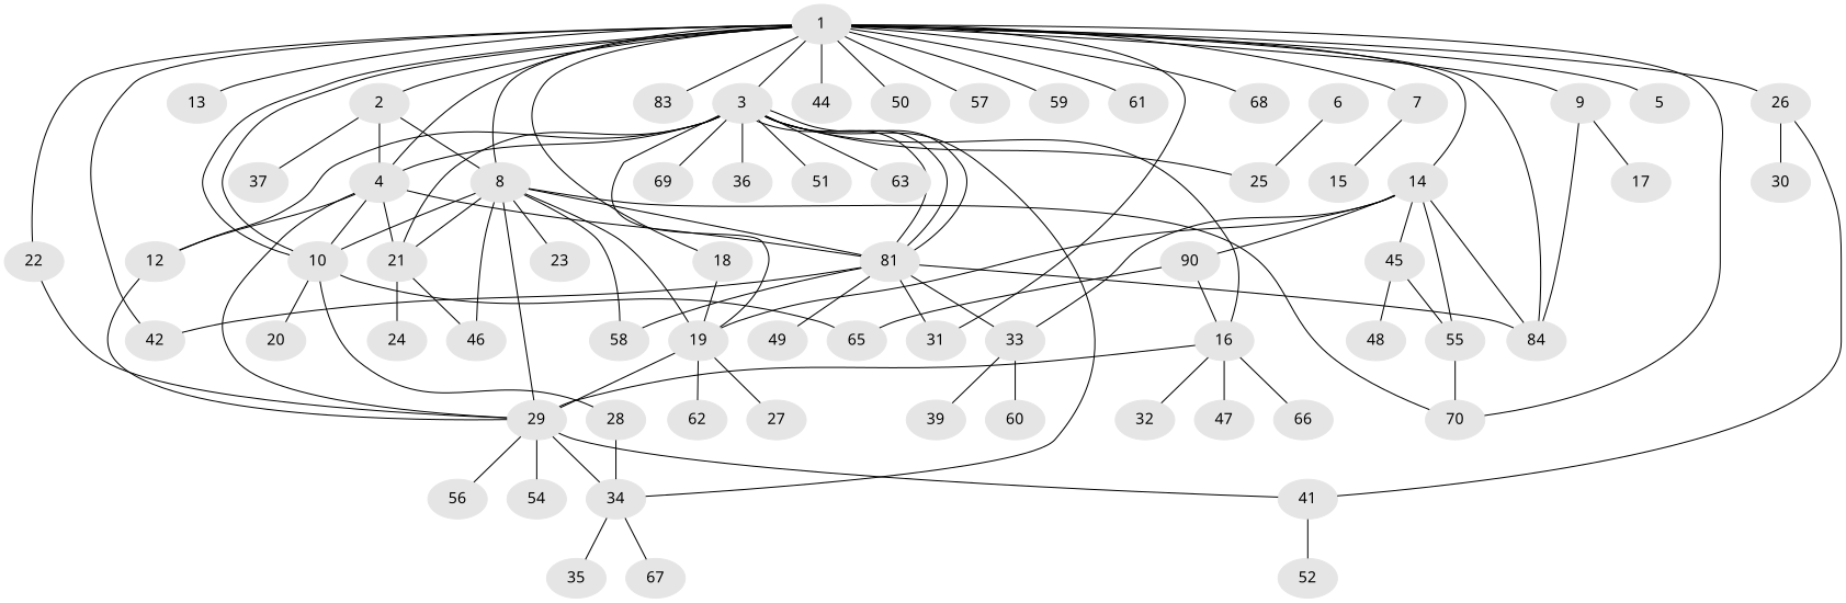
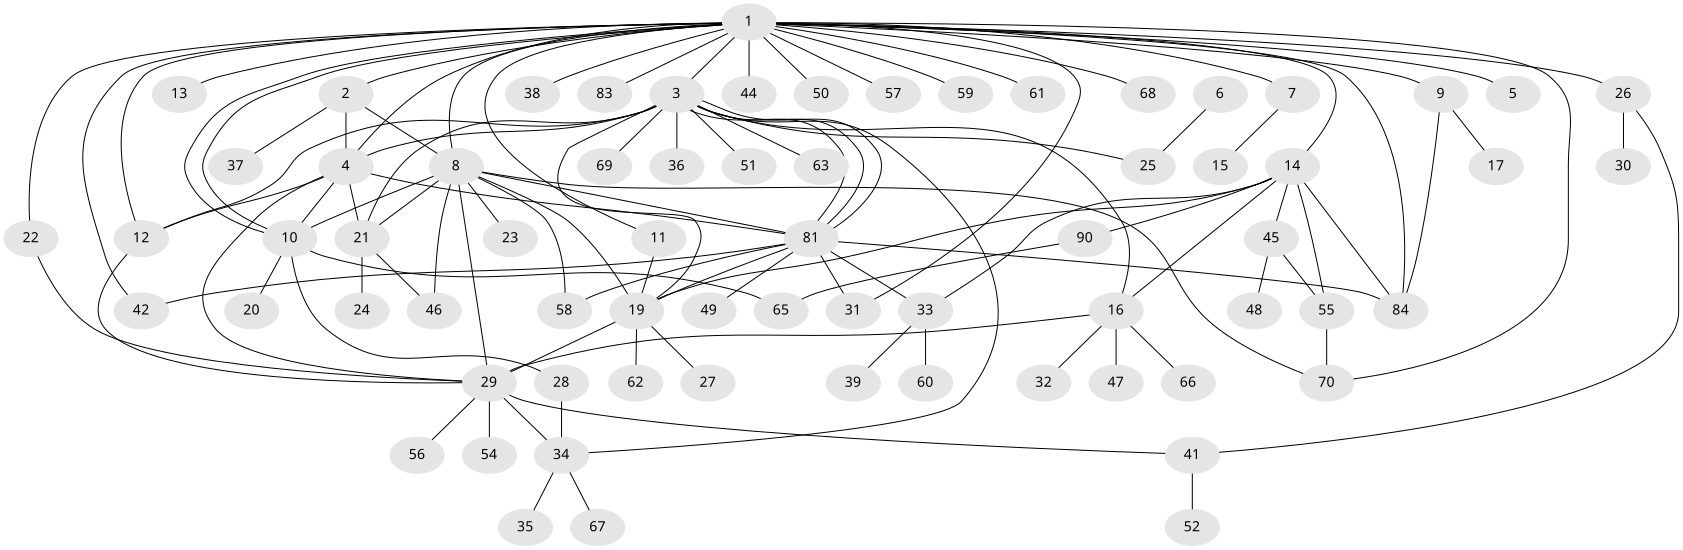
  graph {
    fontname="Noto Sans"
    node [color=gray90 fontname="Noto Sans" style=filled]
    edge [fontname="Noto Sans"]
    1
    2
    3
    4
    5
    7
    8
    9
    10
    12
    13
    14
-   18
+   18 [label=11]
    22
    26
    31
+   38
    42
    n19 [label=83]
    44
    50
    57
    59
    61
    n25 [label=84]
    68
    70
    37
    n29 [label=81]
    16
    19
    21
    34
    36
    51
    63
    69
    25
    29
    15
    23
    46
    58
    17
    20
    28
    65
    33
    n49 [label=90]
    45
    55
    30
    41
    39
    60
    6
    49
    32
    47
    66
    27
    62
    24
    35
    67
    54
    56
    48
    52
    1 -- 2
    1 -- 3
    1 -- 4
    1 -- 5
    1 -- 7
    1 -- 8
    1 -- 9
    1 -- 10
    1 -- 10
+   1 -- 12
    1 -- 13
    1 -- 14
    1 -- 18
    1 -- 22
    1 -- 26
    1 -- 31
+   1 -- 38
    1 -- 42
    1 -- n19
    1 -- 44
    1 -- 50
    1 -- 57
    1 -- 59
    1 -- 61
    1 -- n25
    1 -- 68
    1 -- 70
    2 -- 4
    2 -- 8
    2 -- 37
    3 -- 4
    3 -- 12
    3 -- n29
    3 -- n29
    3 -- n29
    3 -- 16
    3 -- 19
    3 -- 21
    3 -- 34
    3 -- 36
    3 -- 51
    3 -- 63
    3 -- 69
    3 -- 25
    4 -- 10
    4 -- 12
    4 -- n29
    4 -- 21
    4 -- 29
    7 -- 15
    8 -- 10
    8 -- 70
    8 -- n29
    8 -- 19
    8 -- 21
    8 -- 29
    8 -- 23
    8 -- 46
    8 -- 58
    9 -- n25
    9 -- 17
    10 -- 20
    10 -- 28
    10 -- 65
    12 -- 29
    14 -- n25
-   n49 -- 16
+   14 -- 16
    14 -- 19
    14 -- 33
    14 -- n49
    14 -- 45
    14 -- 55
    18 -- 19
    22 -- 29
    26 -- 30
    26 -- 41
    n29 -- 31
    n29 -- 42
    n29 -- n25
+   n29 -- 19
    n29 -- 58
    n29 -- 33
    n29 -- 49
    16 -- 29
    16 -- 32
    16 -- 47
    16 -- 66
    19 -- 29
    19 -- 27
    19 -- 62
    21 -- 46
    21 -- 24
    34 -- 35
    34 -- 67
    29 -- 34
    29 -- 41
    29 -- 54
    29 -- 56
    28 -- 34
    33 -- 39
    33 -- 60
    n49 -- 65
    45 -- 55
    45 -- 48
    55 -- 70
    41 -- 52
    6 -- 25
  }
